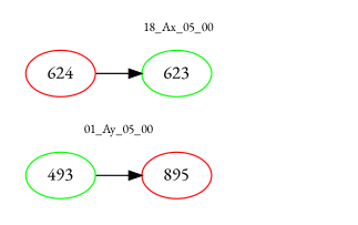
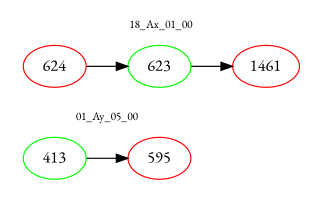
  digraph {
    fontname="EB Garamond"
    rankdir=LR
    node [color=red fontname="EB Garamond"]
    edge [color=black fontname="EB Garamond"]
-   n1 [color=green label=493]
-   n2 [label=895]
+   n1 [color=green label=413]
+   n2 [label=595]
    n3 [label=624]
    n4 [color=green label=623]
+   n5 [label=1461]
    subgraph cluster_1 {
      color=white
      fontsize=10
      label="01_Ay_05_00"
      n1
      n2
    }
    subgraph cluster_2 {
      color=white
      fontsize=10
-     label="18_Ax_05_00"
+     label="18_Ax_01_00"
      n3
      n4
+     n5
    }
    n1 -> n2
    n3 -> n4
+   n4 -> n5
  }
